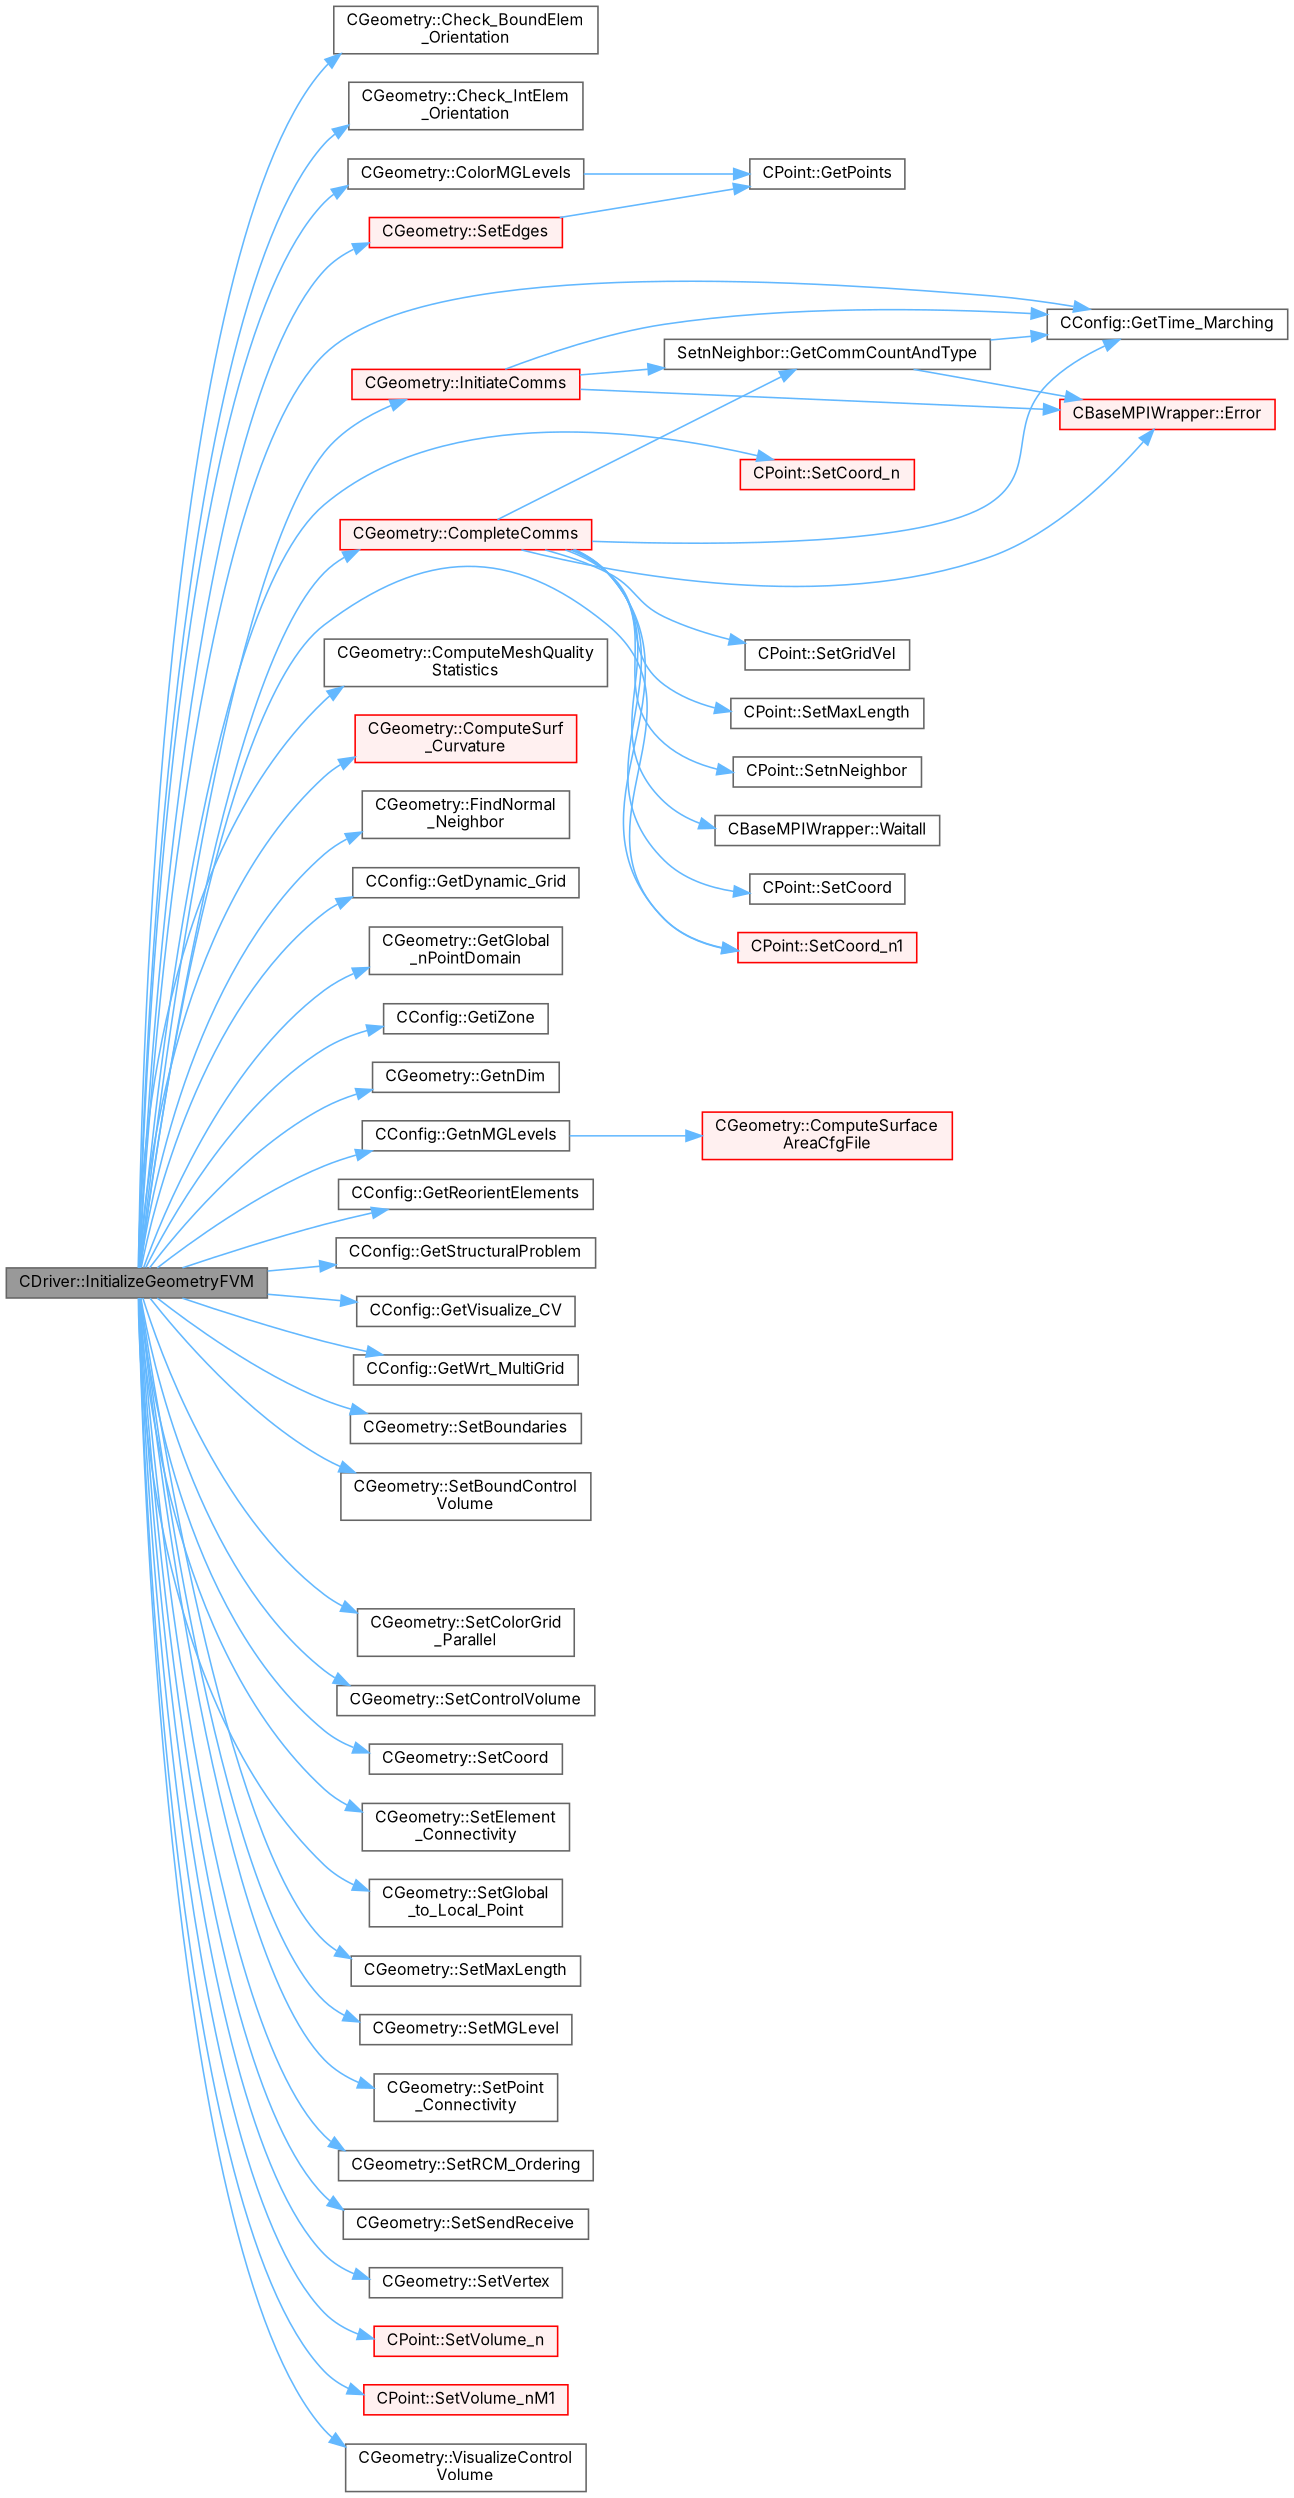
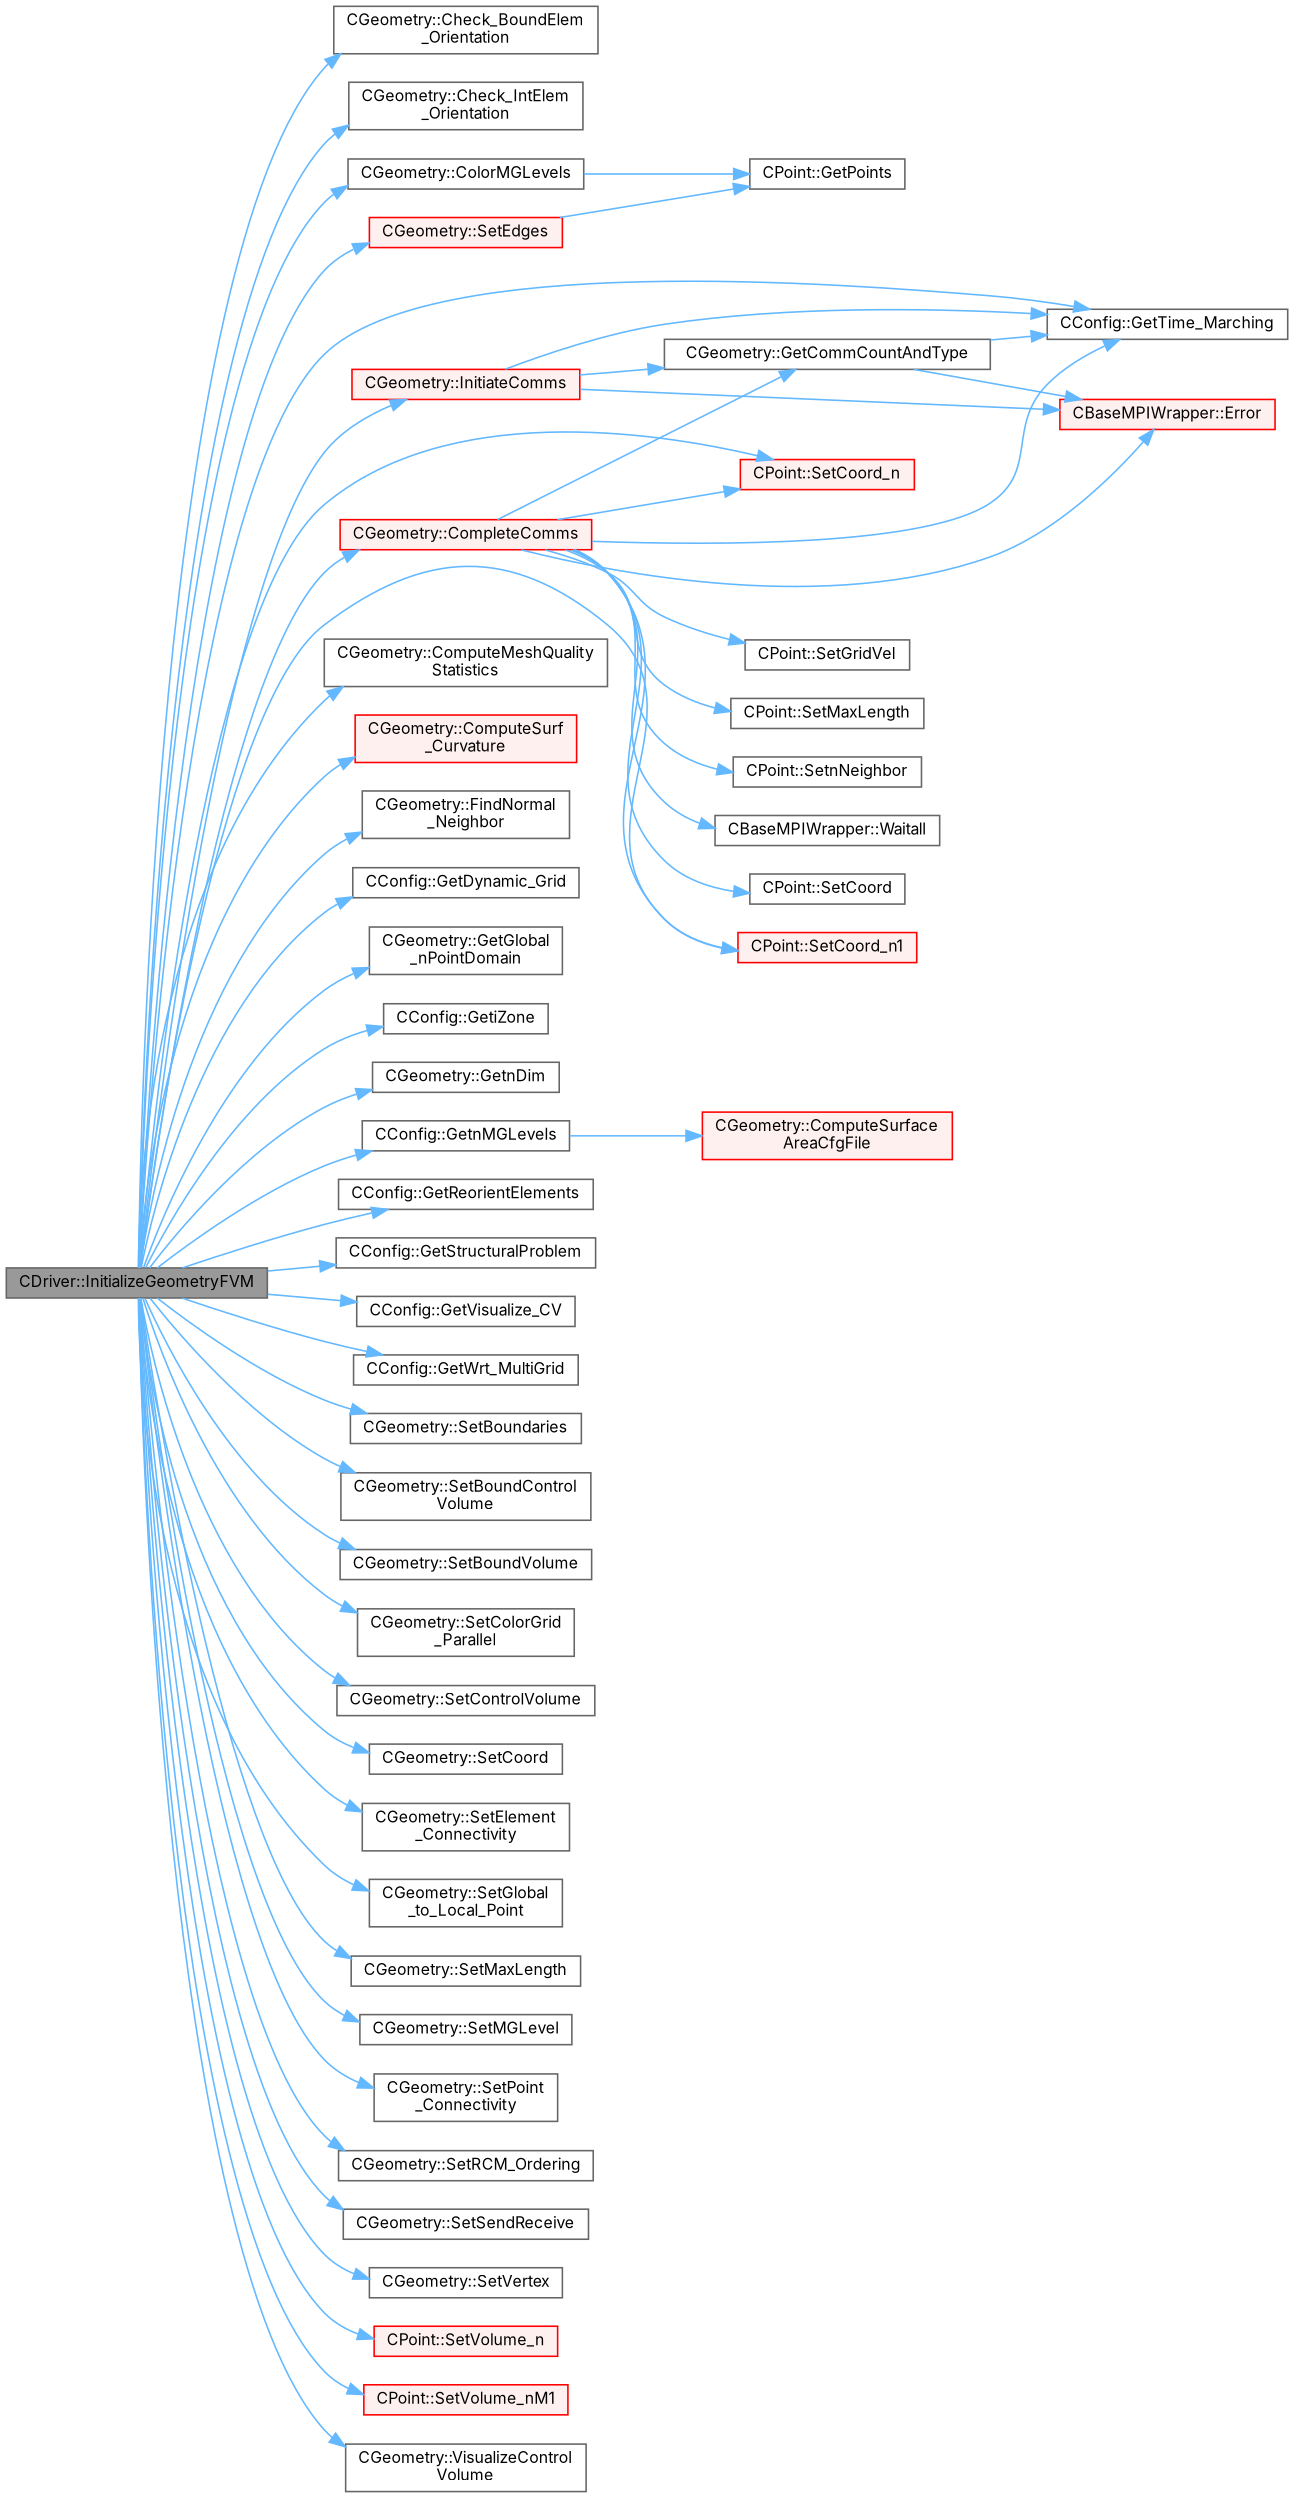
  digraph {
    fontname=Inter
    rankdir=LR
    node [color=grey40 fillcolor=white fontname=Inter fontsize=10 shape=box style=filled]
    edge [color=steelblue1 fontname=Inter fontsize=10 labelfontname=Helvetica labelfontsize=10 style=solid]
    n1 [color=gray40 fillcolor=grey60 fontcolor=black height=0.2 label="CDriver::InitializeGeometryFVM" width=0.4]
    n2 [height=0.2 label="CGeometry::Check_BoundElem\l_Orientation" width=0.4]
    n3 [height=0.2 label="CGeometry::Check_IntElem\l_Orientation" width=0.4]
    n4 [height=0.2 label="CGeometry::ColorMGLevels" width=0.4]
    n5 [color=red fillcolor="#FFF0F0" height=0.2 label="CGeometry::CompleteComms" width=0.4]
    n6 [height=0.2 label="CConfig::GetTime_Marching" width=0.4]
    n7 [color=red fillcolor="#FFF0F0" height=0.2 label="CPoint::SetCoord_n" width=0.4]
    n8 [color=red fillcolor="#FFF0F0" height=0.2 label="CPoint::SetCoord_n1" width=0.4]
    n9 [height=0.2 label="CGeometry::ComputeMeshQuality\lStatistics" width=0.4]
    n10 [color=red fillcolor="#FFF0F0" height=0.2 label="CGeometry::ComputeSurf\l_Curvature" width=0.4]
    n11 [height=0.2 label="CGeometry::FindNormal\l_Neighbor" width=0.4]
    n12 [height=0.2 label="CConfig::GetDynamic_Grid" width=0.4]
    n13 [height=0.2 label="CGeometry::GetGlobal\l_nPointDomain" width=0.4]
    n14 [height=0.2 label="CConfig::GetiZone" width=0.4]
    n15 [height=0.2 label="CGeometry::GetnDim" width=0.4]
    n16 [height=0.2 label="CConfig::GetnMGLevels" width=0.4]
    n17 [height=0.2 label="CConfig::GetReorientElements" width=0.4]
    n18 [height=0.2 label="CConfig::GetStructuralProblem" width=0.4]
    n19 [height=0.2 label="CConfig::GetVisualize_CV" width=0.4]
    n20 [height=0.2 label="CConfig::GetWrt_MultiGrid" width=0.4]
    n21 [color=red fillcolor="#FFF0F0" height=0.2 label="CGeometry::InitiateComms" width=0.4]
    n22 [height=0.2 label="CGeometry::SetBoundaries" width=0.4]
    n23 [height=0.2 label="CGeometry::SetBoundControl\lVolume" width=0.4]
+   n24 [height=0.2 label="CGeometry::SetBoundVolume" width=0.4]
    n25 [height=0.2 label="CGeometry::SetColorGrid\l_Parallel" width=0.4]
    n26 [height=0.2 label="CGeometry::SetControlVolume" width=0.4]
    n27 [height=0.2 label="CGeometry::SetCoord" width=0.4]
    n28 [color=red fillcolor="#FFF0F0" height=0.2 label="CGeometry::SetEdges" width=0.4]
    n29 [height=0.2 label="CGeometry::SetElement\l_Connectivity" width=0.4]
    n30 [height=0.2 label="CGeometry::SetGlobal\l_to_Local_Point" width=0.4]
    n31 [height=0.2 label="CGeometry::SetMaxLength" width=0.4]
    n32 [height=0.2 label="CGeometry::SetMGLevel" width=0.4]
    n33 [height=0.2 label="CGeometry::SetPoint\l_Connectivity" width=0.4]
    n34 [height=0.2 label="CGeometry::SetRCM_Ordering" width=0.4]
    n35 [height=0.2 label="CGeometry::SetSendReceive" width=0.4]
    n36 [height=0.2 label="CGeometry::SetVertex" width=0.4]
    n37 [color=red fillcolor="#FFF0F0" height=0.2 label="CPoint::SetVolume_n" width=0.4]
    n38 [color=red fillcolor="#FFF0F0" height=0.2 label="CPoint::SetVolume_nM1" width=0.4]
    n39 [height=0.2 label="CGeometry::VisualizeControl\lVolume" width=0.4]
    n40 [height=0.2 label="CPoint::GetPoints" width=0.4]
    n41 [color=red fillcolor="#FFF0F0" height=0.2 label="CBaseMPIWrapper::Error" width=0.4]
-   n42 [height=0.2 label="SetnNeighbor::GetCommCountAndType" width=0.4]
+   n42 [height=0.2 label="CGeometry::GetCommCountAndType" width=0.4]
    n43 [height=0.2 label="CPoint::SetCoord" width=0.4]
    n44 [height=0.2 label="CPoint::SetGridVel" width=0.4]
    n45 [height=0.2 label="CPoint::SetMaxLength" width=0.4]
    n46 [height=0.2 label="CPoint::SetnNeighbor" width=0.4]
    n47 [height=0.2 label="CBaseMPIWrapper::Waitall" width=0.4]
    n48 [color=red fillcolor="#FFF0F0" height=0.2 label="CGeometry::ComputeSurface\lAreaCfgFile" width=0.4]
    n1 -> n2
    n1 -> n3
    n1 -> n4
    n1 -> n5
    n1 -> n6
    n1 -> n7
    n1 -> n8
    n1 -> n9
    n1 -> n10
    n1 -> n11
    n1 -> n12
    n1 -> n13
    n1 -> n14
    n1 -> n15
    n1 -> n16
    n1 -> n17
    n1 -> n18
    n1 -> n19
    n1 -> n20
    n1 -> n21
    n1 -> n22
    n1 -> n23
+   n1 -> n24
    n1 -> n25
    n1 -> n26
    n1 -> n27
    n1 -> n28
    n1 -> n29
    n1 -> n30
    n1 -> n31
    n1 -> n32
    n1 -> n33
    n1 -> n34
    n1 -> n35
    n1 -> n36
    n1 -> n37
    n1 -> n38
    n1 -> n39
    n4 -> n40
    n5 -> n6
+   n5 -> n7
    n5 -> n8
    n5 -> n41
    n5 -> n42
    n5 -> n43
    n5 -> n44
    n5 -> n45
    n5 -> n46
    n5 -> n47
    n16 -> n48
    n21 -> n6
    n21 -> n41
    n21 -> n42
    n28 -> n40
    n42 -> n6
    n42 -> n41
  }
